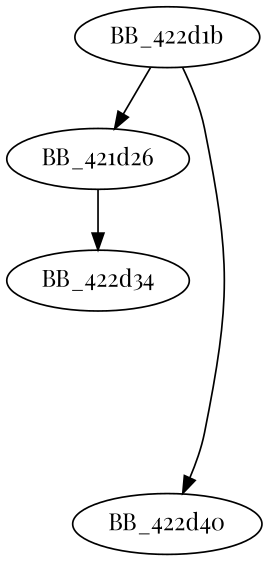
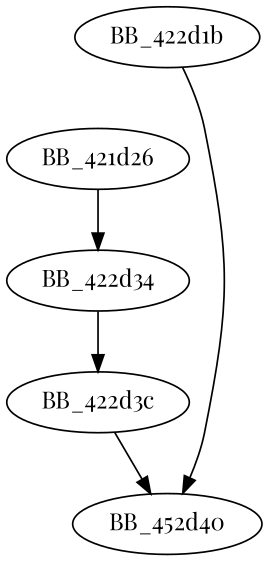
  digraph {
    fontname="Playfair Display"
    node [fontname="Playfair Display"]
    edge [fontname="Playfair Display"]
    n1 [label=BB_421d26]
    BB_422d1b
-   BB_422d40
+   BB_422d40 [label=BB_452d40]
    n4 [label=BB_422d34]
+   BB_422d3c
    n1 -> n4
-   BB_422d1b -> n1
    BB_422d1b -> BB_422d40
+   n4 -> BB_422d3c
+   BB_422d3c -> BB_422d40
  }
